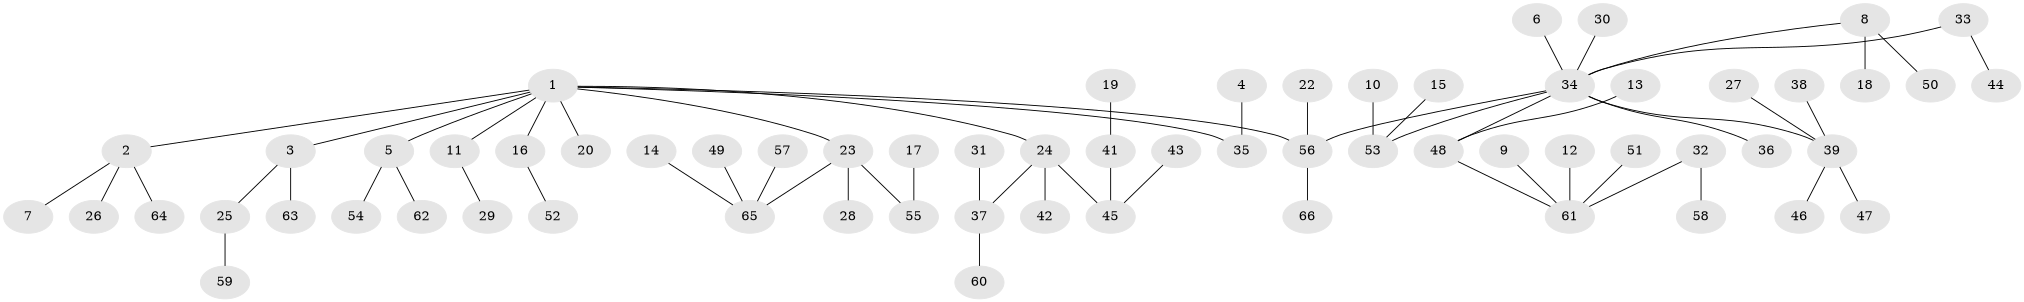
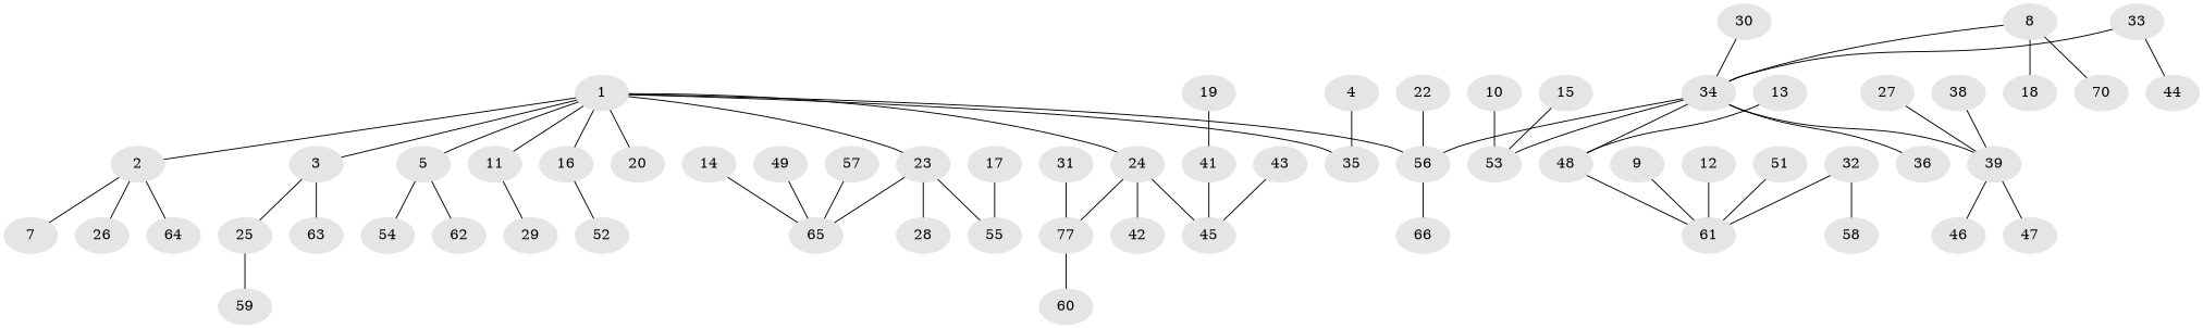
  graph {
    node [color=gray90 style=filled]
    edge [weight=1.0]
    1
    2
    3
    5
    11
    16
    20
    23
    24
    35
    56
    7
    26
    64
    25
    63
    54
    62
    29
    52
    65
    55
    28
-   37
+   37 [label=77]
    42
    45
    66
    59
    4
-   6
    34
    53
    48
    39
    36
    8
    18
-   50
+   50 [label=70]
    9
    61
    10
    12
    13
    14
    15
    17
    19
    41
    22
    60
    27
    46
    47
    30
    31
    32
    58
    33
    44
    38
    43
    49
    51
    57
    1 -- 2
    1 -- 3
    1 -- 5
    1 -- 11
    1 -- 16
    1 -- 20
    1 -- 23
    1 -- 24
    1 -- 35
    1 -- 56
    2 -- 7
    2 -- 26
    2 -- 64
    3 -- 25
    3 -- 63
    5 -- 54
    5 -- 62
    11 -- 29
    16 -- 52
    23 -- 65
    23 -- 55
    23 -- 28
    24 -- 37
    24 -- 42
    24 -- 45
    56 -- 66
    25 -- 59
    37 -- 60
    4 -- 35
-   6 -- 34
    34 -- 56
    34 -- 53
    34 -- 48
    34 -- 39
    34 -- 36
    48 -- 61
    39 -- 46
    39 -- 47
    8 -- 34
    8 -- 18
    8 -- 50
    9 -- 61
    10 -- 53
    12 -- 61
    13 -- 48
    14 -- 65
    15 -- 53
    17 -- 55
    19 -- 41
    41 -- 45
    22 -- 56
    27 -- 39
    30 -- 34
    31 -- 37
    32 -- 61
    32 -- 58
    33 -- 34
    33 -- 44
    38 -- 39
    43 -- 45
    49 -- 65
    51 -- 61
    57 -- 65
  }
